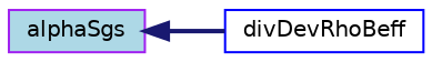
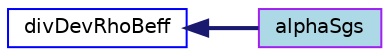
  digraph {
    rankdir=LR
    fontname="DejaVu Sans"
    node [fontname="DejaVu Sans" fontsize=10 shape=record style=filled]
    n1 [color=blue fillcolor=white fontcolor=black height=0.2 label=divDevRhoBeff width=0.4]
    n2 [color=purple height=0.2 label=alphaSgs width=0.4 fillcolor=lightblue]
-   n2 -> n1 [color=midnightblue dir=back fontname="DejaVu Sans" fontsize=10 labelfontname=FreeSans labelfontsize=10 style=bold]
+   n1 -> n2 [color=midnightblue dir=back fontname="DejaVu Sans" fontsize=10 labelfontname=FreeSans labelfontsize=10 style=bold]
  }
